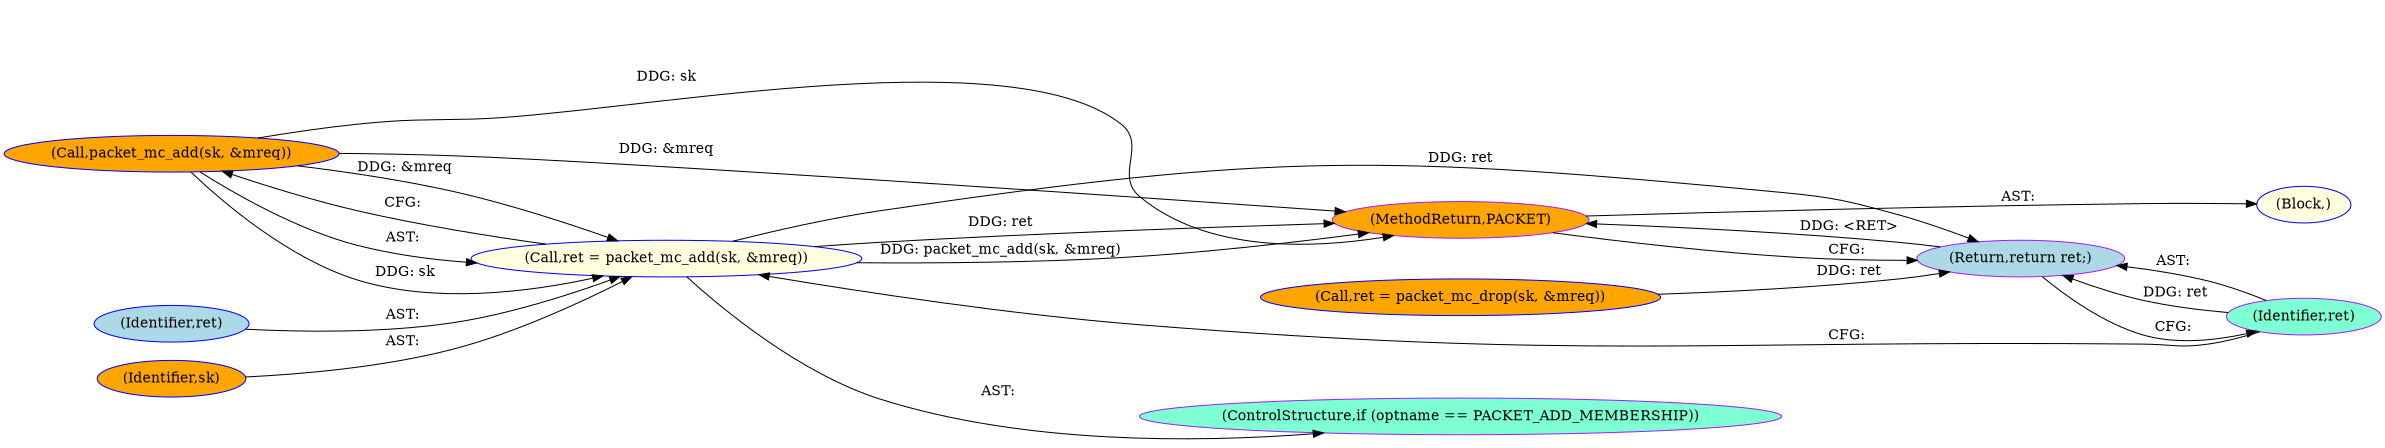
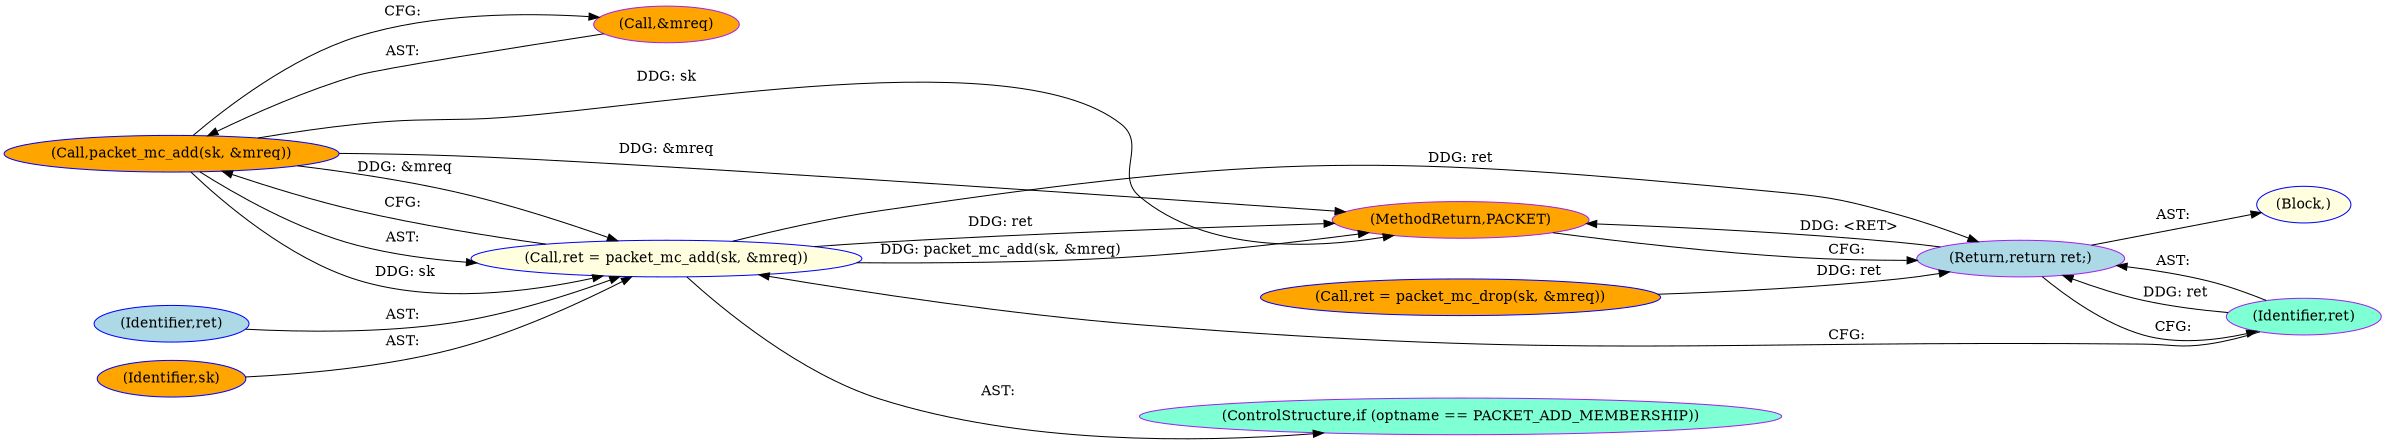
  digraph {
    rankdir=LR
    node [color=blue fillcolor=orange style=filled]
    n1 [label="(Call,packet_mc_add(sk, &mreq))"]
    n2 [fillcolor=lightyellow label="(Call,ret = packet_mc_add(sk, &mreq))"]
    n3 [color=purple label="(MethodReturn,PACKET)"]
+   n4 [color=purple label="(Call,&mreq)"]
    n5 [color=purple fillcolor=lightblue label="(Return,return ret;)"]
    n6 [color=purple fillcolor=aquamarine label="(ControlStructure,if (optname == PACKET_ADD_MEMBERSHIP))"]
    n7 [color=purple fillcolor=aquamarine label="(Identifier,ret)"]
    n8 [fillcolor=lightyellow label="(Block,)"]
    n9 [fillcolor=lightblue label="(Identifier,ret)"]
    n10 [label="(Identifier,sk)"]
    n11 [label="(Call,ret = packet_mc_drop(sk, &mreq))"]
    n1 -> n2 [label="AST: "]
    n1 -> n2 [label="DDG: sk"]
    n1 -> n2 [label="DDG: &mreq"]
    n1 -> n3 [label="DDG: sk"]
    n1 -> n3 [label="DDG: &mreq"]
+   n1 -> n4 [label="CFG: "]
    n2 -> n1 [label="CFG: "]
    n2 -> n3 [label="DDG: packet_mc_add(sk, &mreq)"]
    n2 -> n3 [label="DDG: ret"]
    n2 -> n5 [label="DDG: ret"]
    n2 -> n6 [label="AST: "]
    n3 -> n5 [label="CFG: "]
+   n4 -> n1 [label="AST: "]
    n5 -> n3 [label="DDG: <RET>"]
    n5 -> n7 [label="CFG: "]
-   n3 -> n8 [label="AST: "]
+   n5 -> n8 [label="AST: "]
    n7 -> n2 [label="CFG: "]
    n7 -> n5 [label="AST: "]
    n7 -> n5 [label="DDG: ret"]
    n9 -> n2 [label="AST: "]
    n10 -> n2 [label="AST: "]
    n11 -> n5 [label="DDG: ret"]
  }
